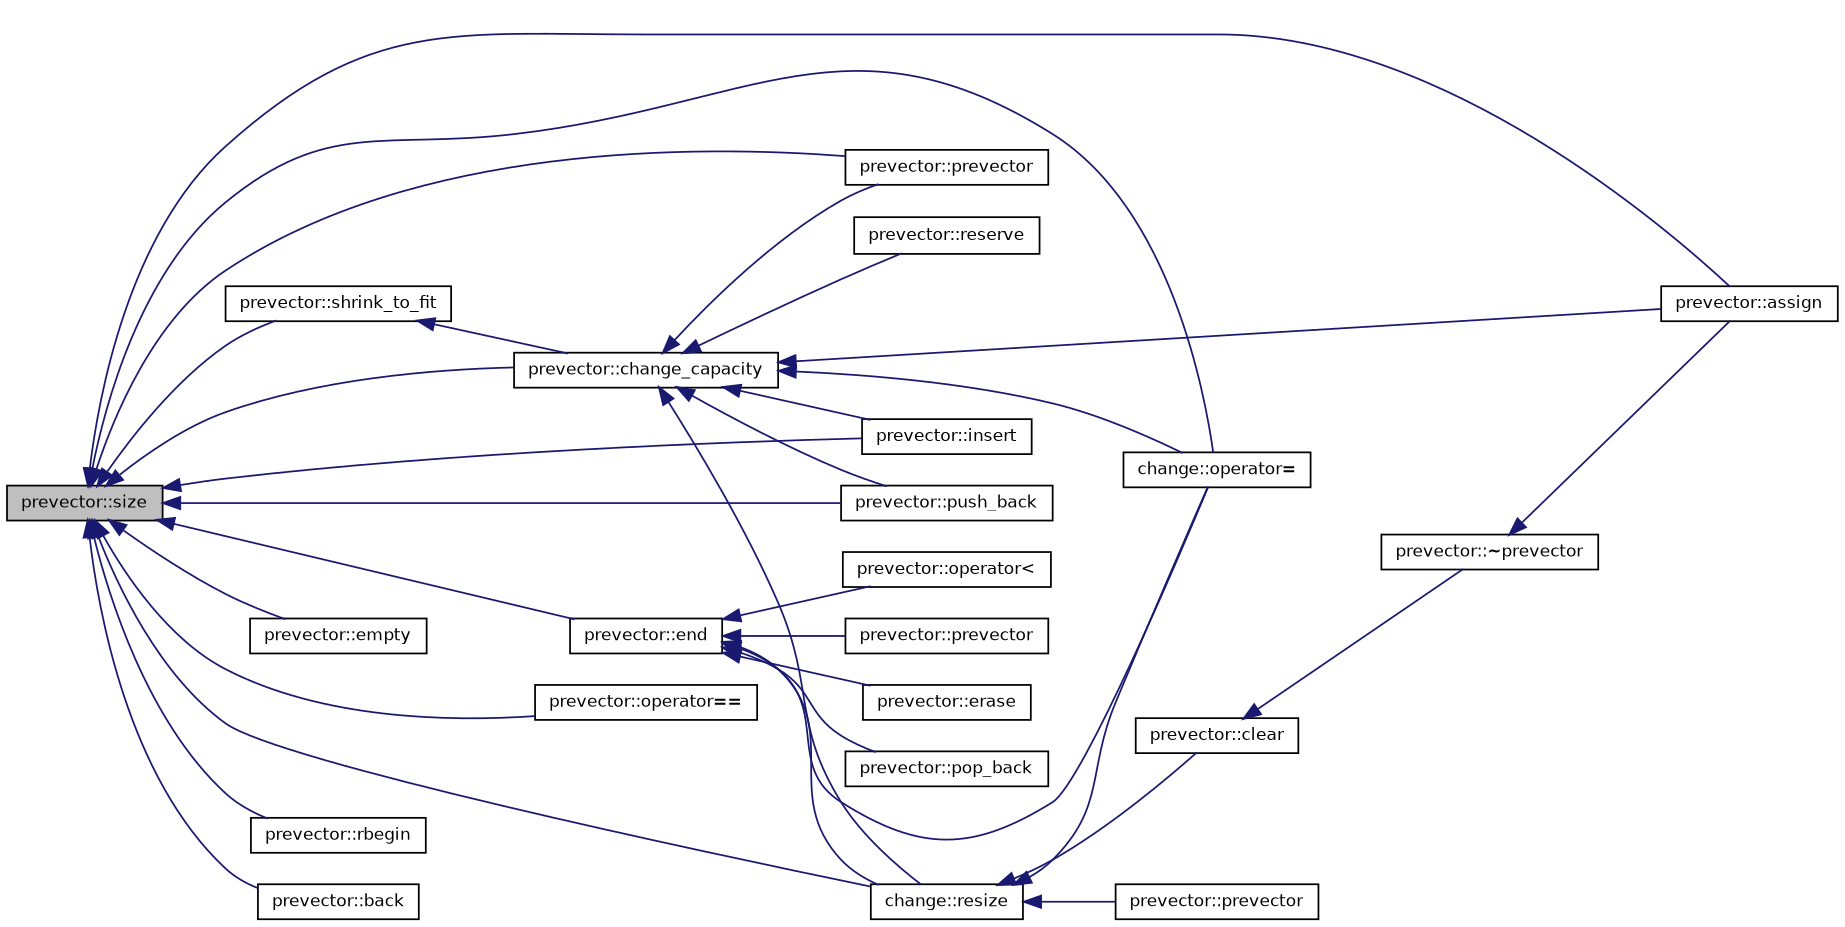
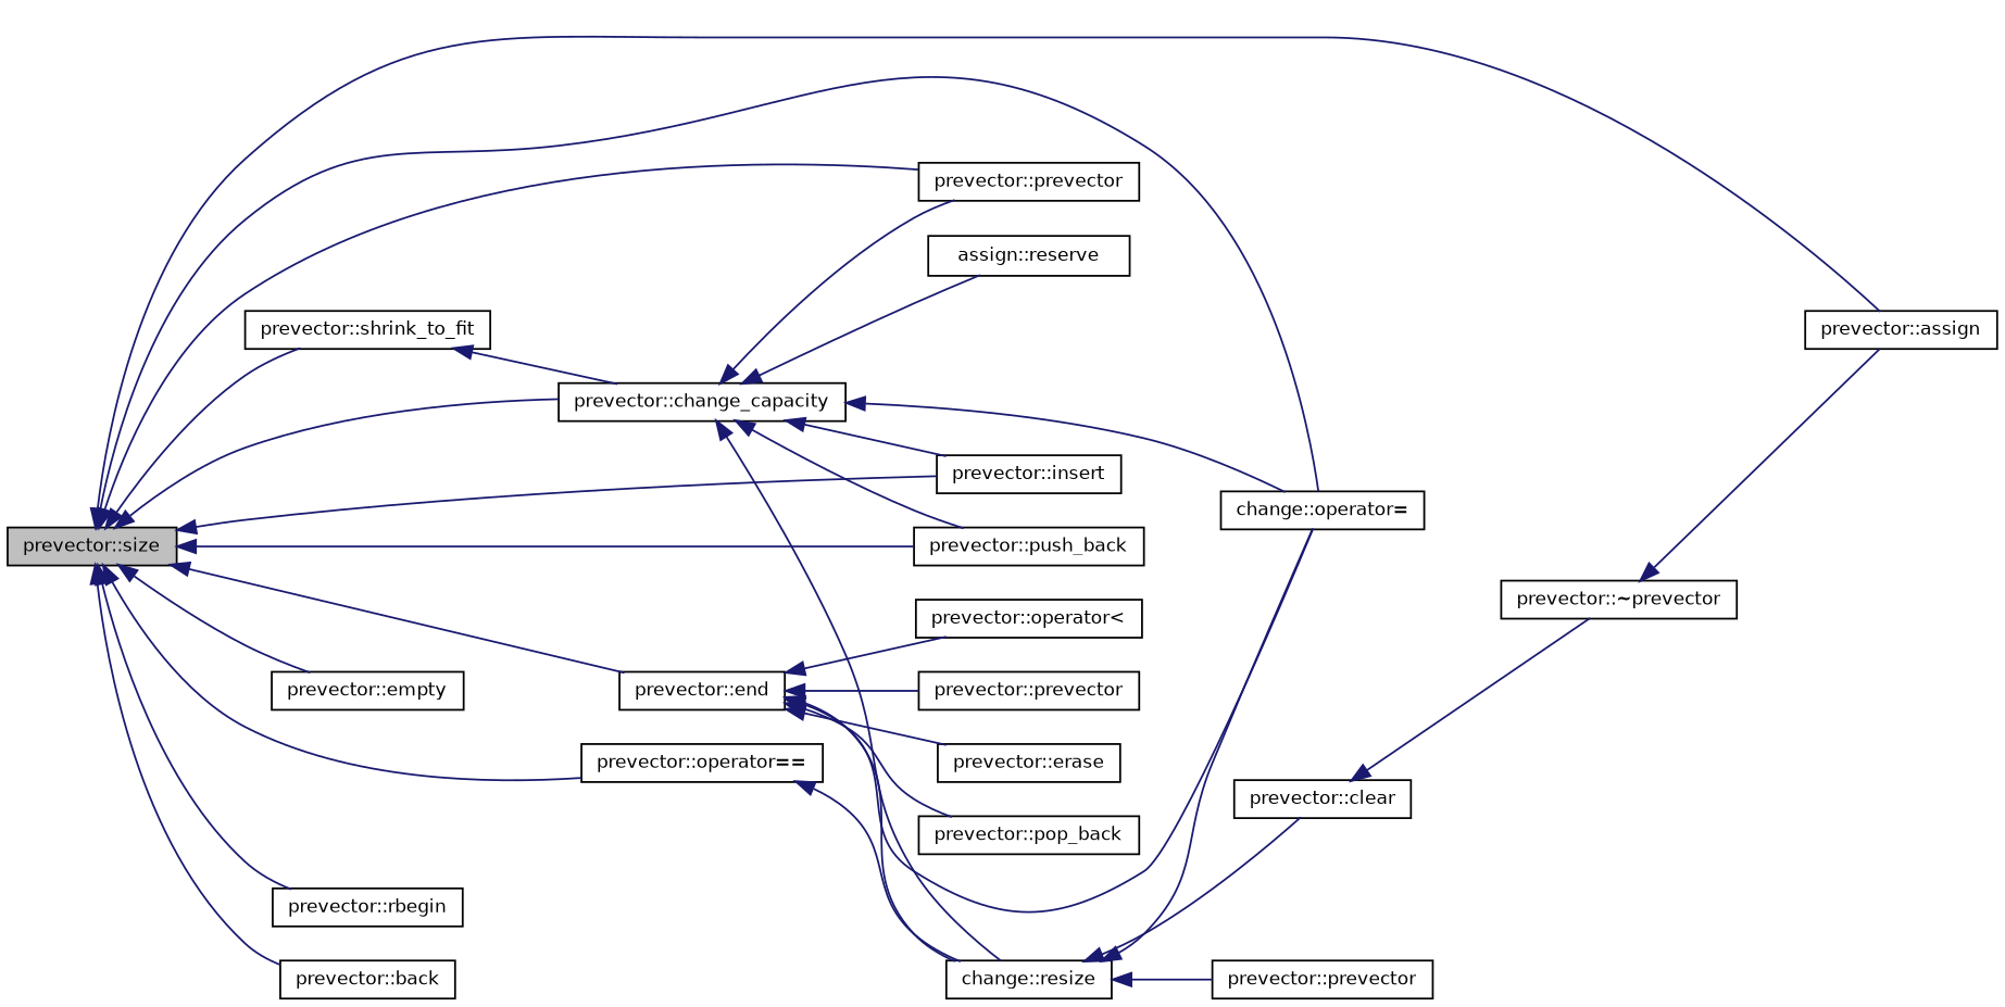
  digraph {
    rankdir=LR
    node [color=black fillcolor=white fontname=Helvetica fontsize=10 shape=record style=filled]
    edge [color=midnightblue dir=back fontname=Helvetica fontsize=10 labelfontname=Helvetica labelfontsize=10 style=solid]
    n1 [fillcolor=grey75 fontcolor=black height=0.2 label="prevector::size" width=0.4]
    n2 [height=0.2 label="prevector::change_capacity" width=0.4]
    n3 [height=0.2 label="prevector::assign" width=0.4]
    n4 [height=0.2 label="prevector::prevector" width=0.4]
    n5 [height=0.2 label="change::operator=" width=0.4]
    n6 [height=0.2 label="change::resize" width=0.4]
    n7 [height=0.2 label="prevector::shrink_to_fit" width=0.4]
    n8 [height=0.2 label="prevector::insert" width=0.4]
    n9 [height=0.2 label="prevector::push_back" width=0.4]
    n10 [height=0.2 label="prevector::empty" width=0.4]
    n11 [height=0.2 label="prevector::end" width=0.4]
    n12 [height=0.2 label="prevector::operator==" width=0.4]
    n13 [height=0.2 label="prevector::rbegin" width=0.4]
    n14 [height=0.2 label="prevector::back" width=0.4]
-   n15 [height=0.2 label="prevector::reserve" width=0.4]
+   n15 [height=0.2 label="assign::reserve" width=0.4]
    n16 [height=0.2 label="prevector::prevector" width=0.4]
    n17 [height=0.2 label="prevector::clear" width=0.4]
    n18 [height=0.2 label="prevector::operator\<" width=0.4]
    n19 [height=0.2 label="prevector::prevector" width=0.4]
    n20 [height=0.2 label="prevector::erase" width=0.4]
    n21 [height=0.2 label="prevector::pop_back" width=0.4]
    n22 [height=0.2 label="prevector::~prevector" width=0.4]
    n1 -> n2
    n1 -> n3
    n1 -> n4
    n1 -> n5
-   n1 -> n6
+   n12 -> n6
    n1 -> n7
    n1 -> n8
    n1 -> n9
    n1 -> n10
    n1 -> n11
    n1 -> n12
    n1 -> n13
    n1 -> n14
-   n2 -> n3
    n2 -> n4
    n2 -> n5
    n2 -> n6
    n2 -> n8
    n2 -> n9
    n2 -> n15
    n6 -> n5
    n6 -> n16
    n6 -> n17
    n7 -> n2
    n11 -> n5
    n11 -> n6
    n11 -> n18
    n11 -> n19
    n11 -> n20
    n11 -> n21
    n17 -> n22
    n22 -> n3
  }
